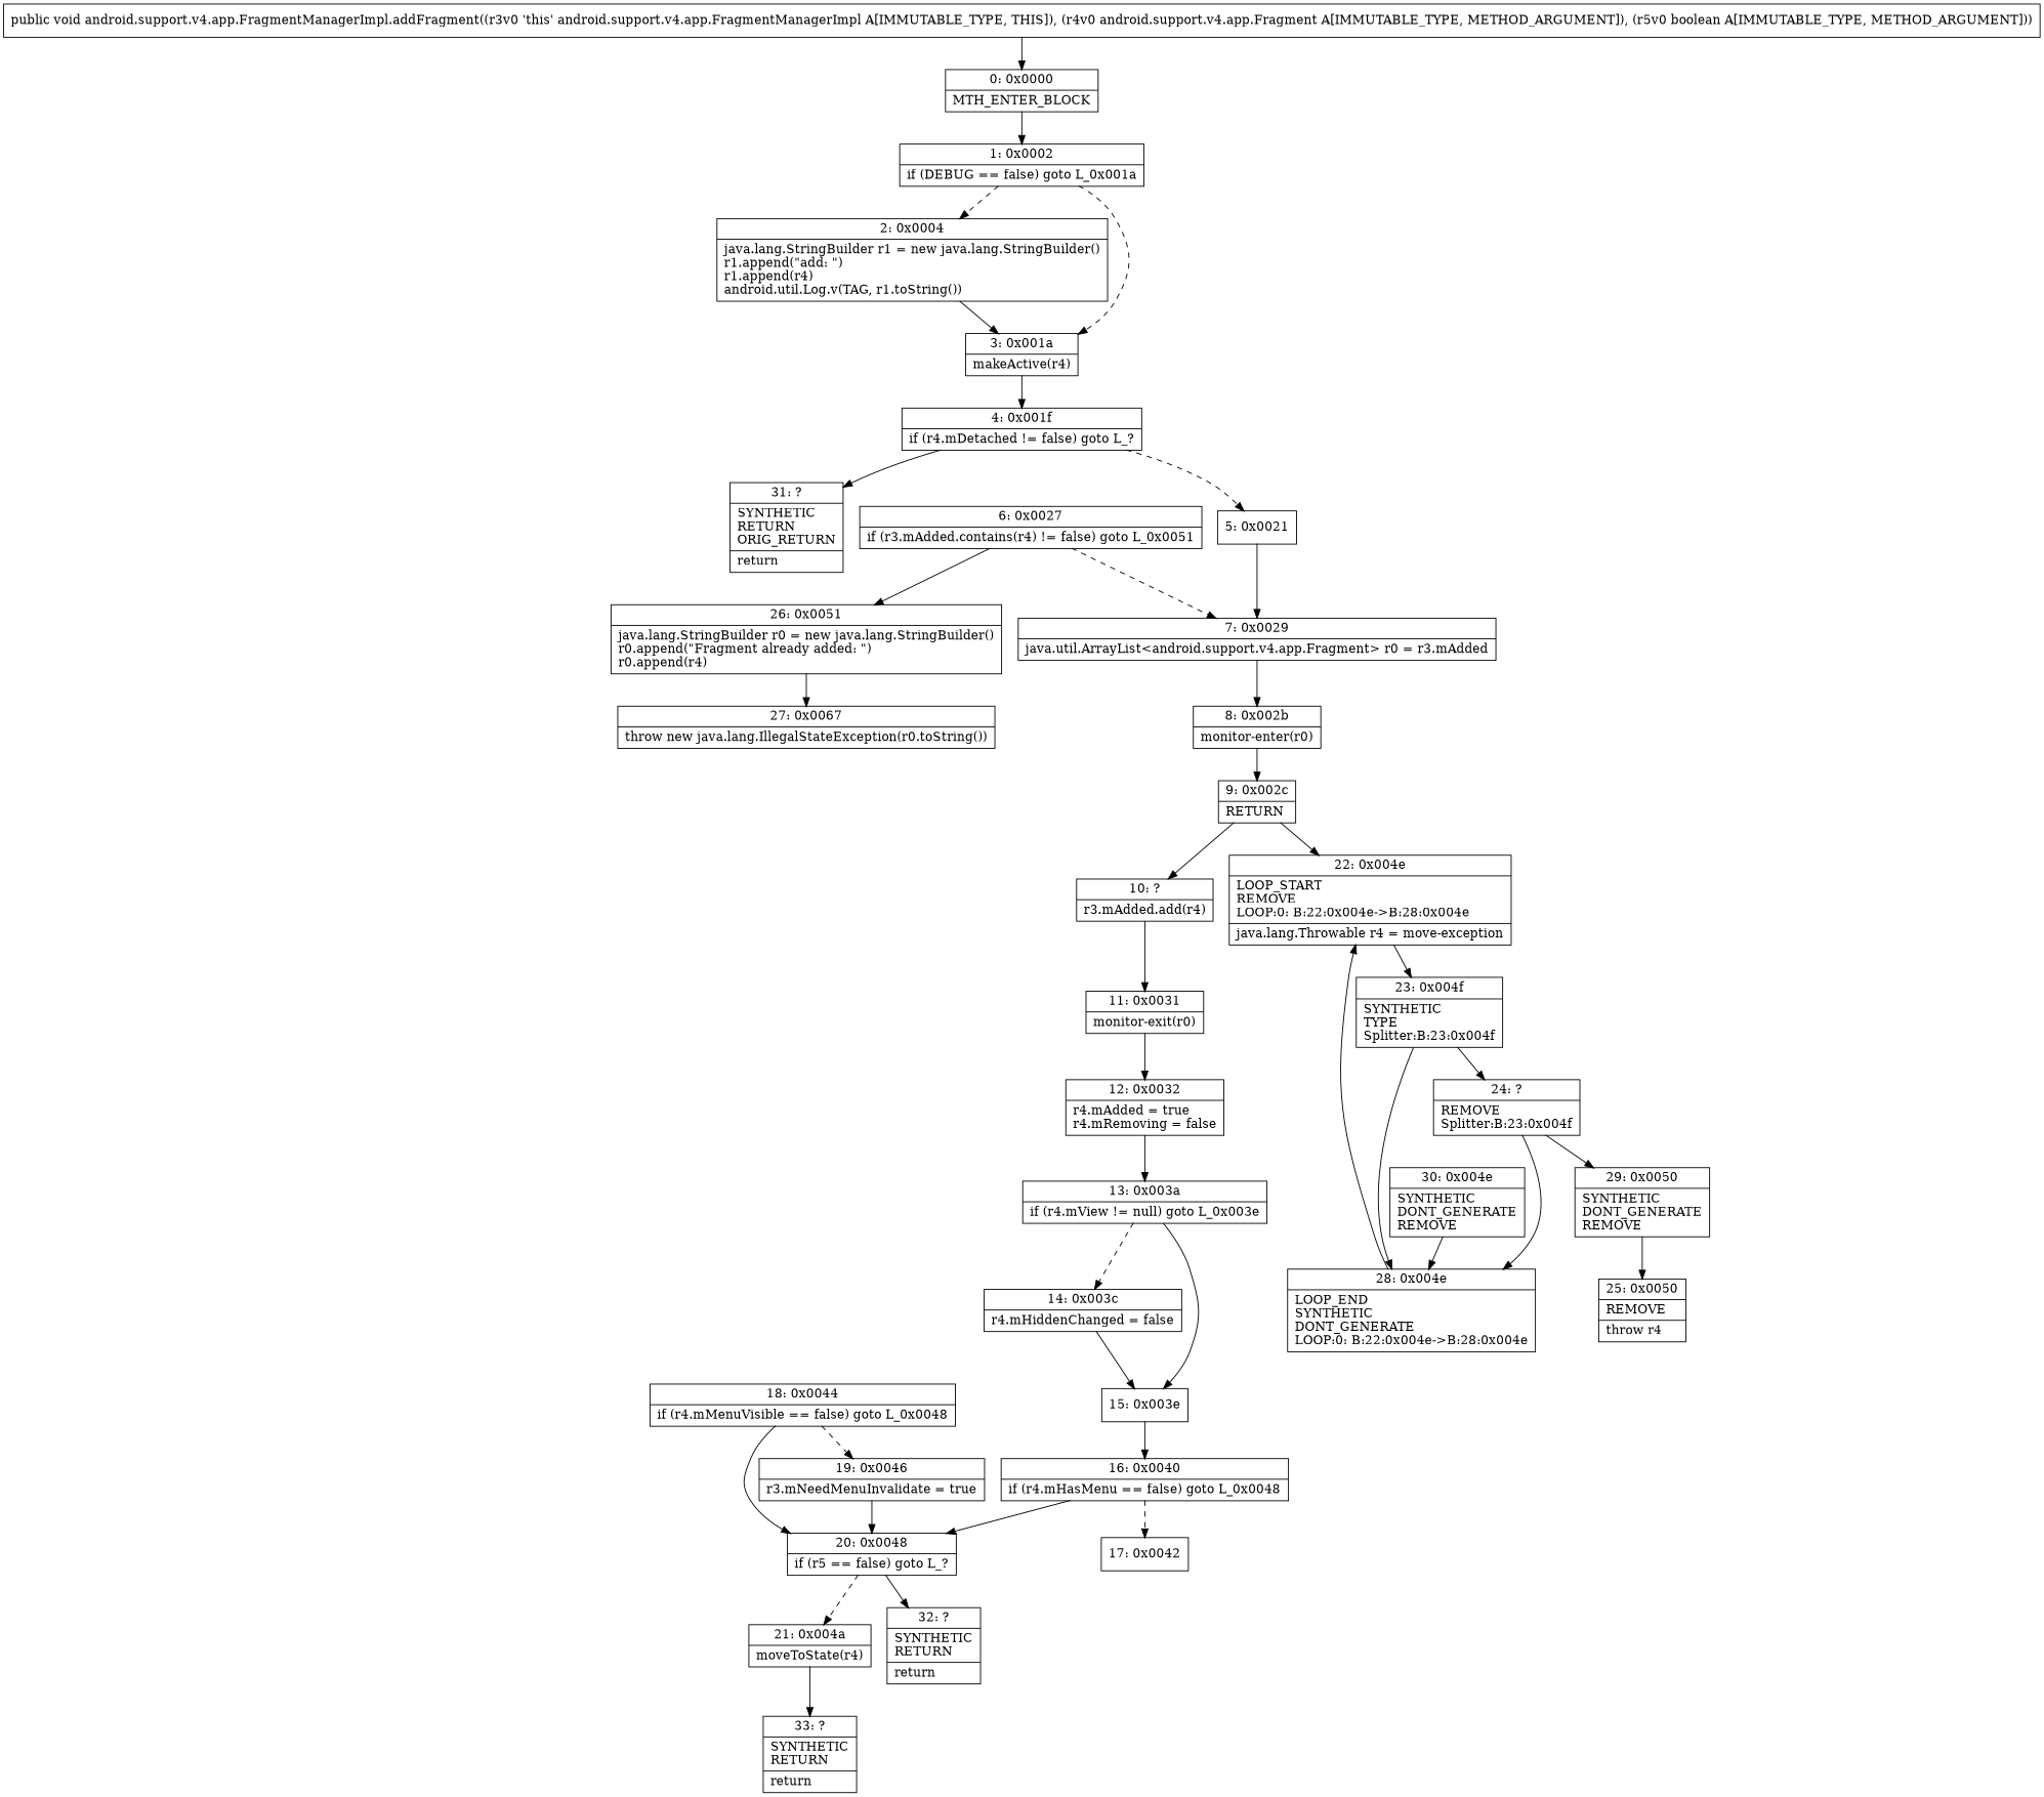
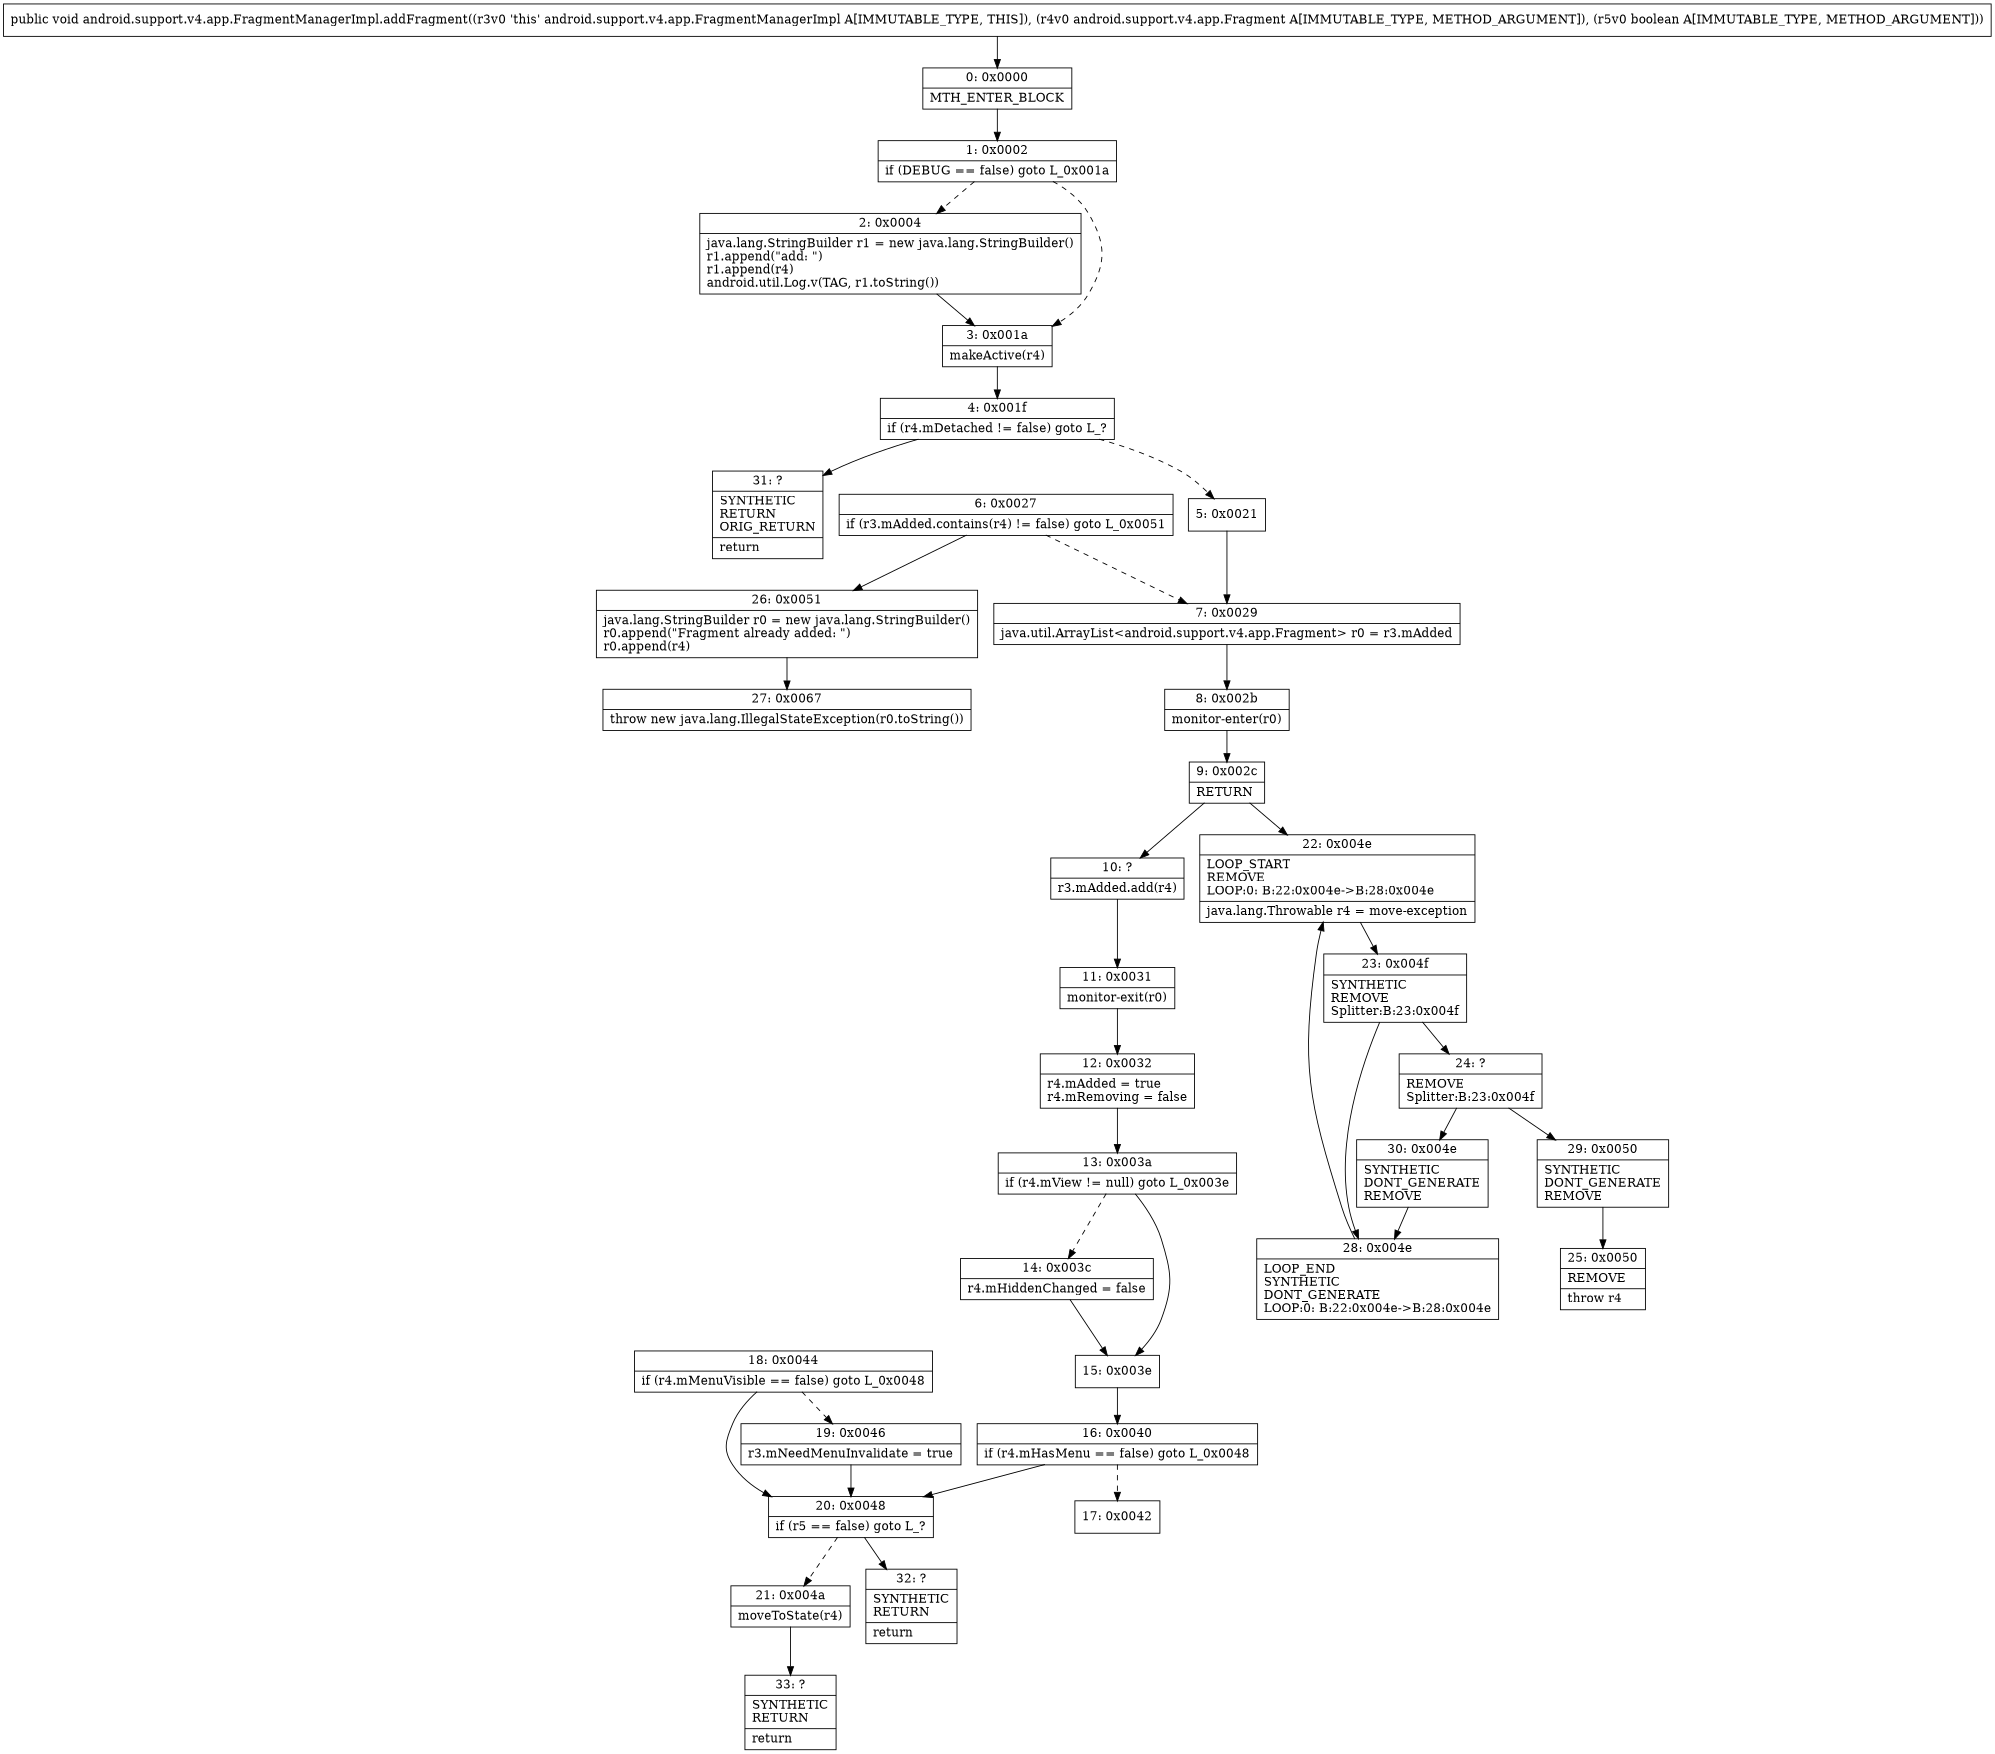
  digraph {
    node [shape=record]
    n1 [label="{0\:\ 0x0000|MTH_ENTER_BLOCK\l}"]
    n2 [label="{1\:\ 0x0002|if (DEBUG == false) goto L_0x001a\l}"]
    n3 [label="{2\:\ 0x0004|java.lang.StringBuilder r1 = new java.lang.StringBuilder()\lr1.append(\"add: \")\lr1.append(r4)\landroid.util.Log.v(TAG, r1.toString())\l}"]
    n4 [label="{3\:\ 0x001a|makeActive(r4)\l}"]
    n5 [label="{4\:\ 0x001f|if (r4.mDetached != false) goto L_?\l}"]
    n6 [label="{5\:\ 0x0021}"]
    n7 [label="{31\:\ ?|SYNTHETIC\lRETURN\lORIG_RETURN\l|return\l}"]
    n8 [label="{7\:\ 0x0029|java.util.ArrayList\<android.support.v4.app.Fragment\> r0 = r3.mAdded\l}"]
    n9 [label="{6\:\ 0x0027|if (r3.mAdded.contains(r4) != false) goto L_0x0051\l}"]
    n10 [label="{26\:\ 0x0051|java.lang.StringBuilder r0 = new java.lang.StringBuilder()\lr0.append(\"Fragment already added: \")\lr0.append(r4)\l}"]
    n11 [label="{8\:\ 0x002b|monitor\-enter(r0)\l}"]
    n12 [label="{27\:\ 0x0067|throw new java.lang.IllegalStateException(r0.toString())\l}"]
    n13 [label="{9\:\ 0x002c|RETURN\l}"]
    n14 [label="{10\:\ ?|r3.mAdded.add(r4)\l}"]
    n15 [label="{22\:\ 0x004e|LOOP_START\lREMOVE\lLOOP:0: B:22:0x004e\-\>B:28:0x004e\l|java.lang.Throwable r4 = move\-exception\l}"]
    n16 [label="{11\:\ 0x0031|monitor\-exit(r0)\l}"]
-   n17 [label="{23\:\ 0x004f|SYNTHETIC\lTYPE\lSplitter:B:23:0x004f\l}"]
+   n17 [label="{23\:\ 0x004f|SYNTHETIC\lREMOVE\lSplitter:B:23:0x004f\l}"]
    n18 [label="{12\:\ 0x0032|r4.mAdded = true\lr4.mRemoving = false\l}"]
    n19 [label="{13\:\ 0x003a|if (r4.mView != null) goto L_0x003e\l}"]
    n20 [label="{14\:\ 0x003c|r4.mHiddenChanged = false\l}"]
    n21 [label="{15\:\ 0x003e}"]
    n22 [label="{16\:\ 0x0040|if (r4.mHasMenu == false) goto L_0x0048\l}"]
    n23 [label="{17\:\ 0x0042}"]
    n24 [label="{20\:\ 0x0048|if (r5 == false) goto L_?\l}"]
    n25 [label="{21\:\ 0x004a|moveToState(r4)\l}"]
    n26 [label="{32\:\ ?|SYNTHETIC\lRETURN\l|return\l}"]
    n27 [label="{18\:\ 0x0044|if (r4.mMenuVisible == false) goto L_0x0048\l}"]
    n28 [label="{19\:\ 0x0046|r3.mNeedMenuInvalidate = true\l}"]
    n29 [label="{33\:\ ?|SYNTHETIC\lRETURN\l|return\l}"]
    n30 [label="{24\:\ ?|REMOVE\lSplitter:B:23:0x004f\l}"]
    n31 [label="{28\:\ 0x004e|LOOP_END\lSYNTHETIC\lDONT_GENERATE\lLOOP:0: B:22:0x004e\-\>B:28:0x004e\l}"]
    n32 [label="{29\:\ 0x0050|SYNTHETIC\lDONT_GENERATE\lREMOVE\l}"]
    n33 [label="{30\:\ 0x004e|SYNTHETIC\lDONT_GENERATE\lREMOVE\l}"]
    n34 [label="{25\:\ 0x0050|REMOVE\l|throw r4\l}"]
    n35 [label="{public void android.support.v4.app.FragmentManagerImpl.addFragment((r3v0 'this' android.support.v4.app.FragmentManagerImpl A[IMMUTABLE_TYPE, THIS]), (r4v0 android.support.v4.app.Fragment A[IMMUTABLE_TYPE, METHOD_ARGUMENT]), (r5v0 boolean A[IMMUTABLE_TYPE, METHOD_ARGUMENT])) }"]
    n1 -> n2
    n2 -> n3 [style=dashed]
    n2 -> n4 [style=dashed]
    n3 -> n4
    n4 -> n5
    n5 -> n6 [style=dashed]
    n5 -> n7
    n6 -> n8
    n8 -> n11
    n9 -> n8 [style=dashed]
    n9 -> n10
    n10 -> n12
    n11 -> n13
    n13 -> n14
    n13 -> n15
    n14 -> n16
    n15 -> n17
    n16 -> n18
    n17 -> n30
    n17 -> n31
    n18 -> n19
    n19 -> n20 [style=dashed]
    n19 -> n21
    n20 -> n21
    n21 -> n22
    n22 -> n23 [style=dashed]
    n22 -> n24
    n24 -> n25 [style=dashed]
    n24 -> n26
    n25 -> n29
    n27 -> n24
    n27 -> n28 [style=dashed]
    n28 -> n24
    n30 -> n32
-   n30 -> n31
+   n30 -> n33
    n31 -> n15
    n32 -> n34
    n33 -> n31
    n35 -> n1
  }
